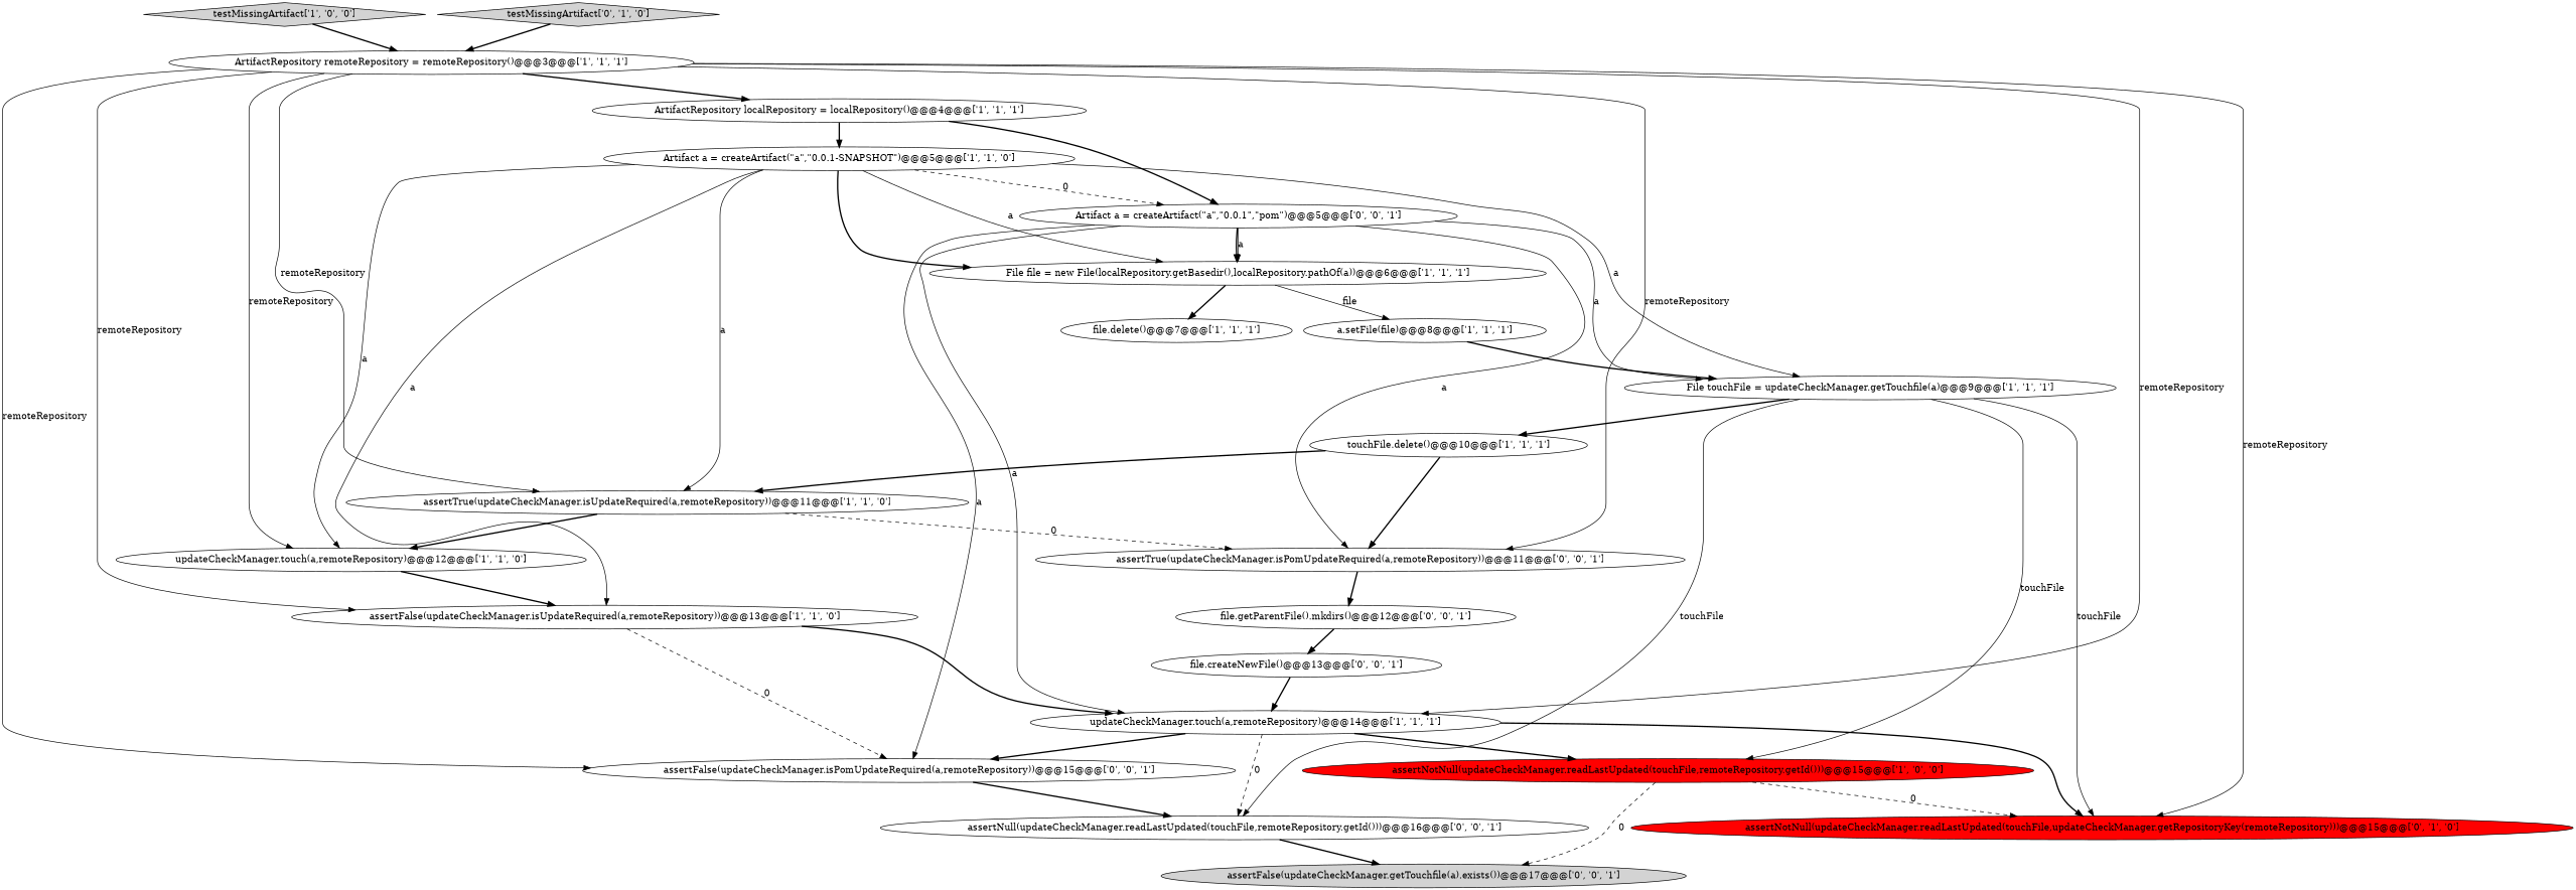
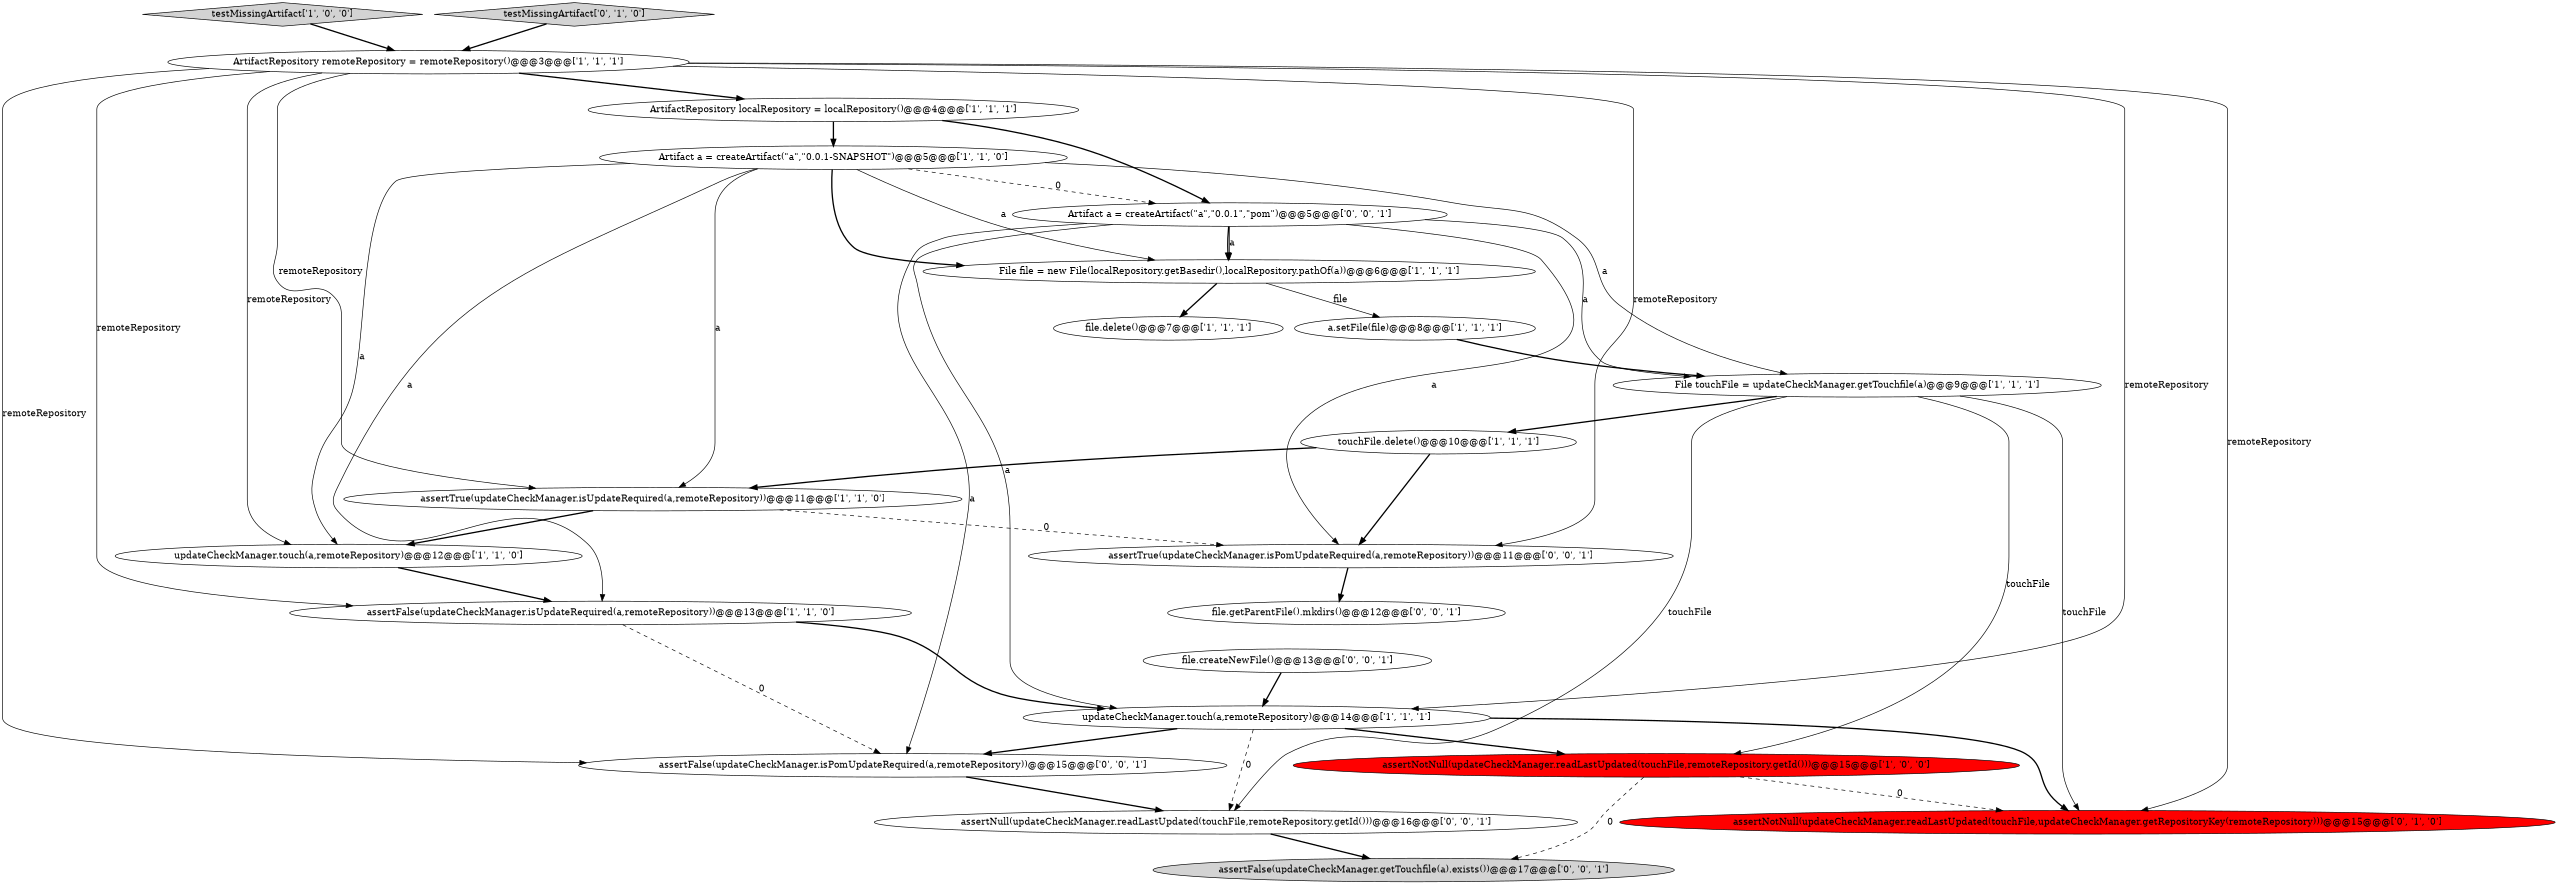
  digraph {
    node [fillcolor=white shape=ellipse style=filled]
    edge [style=bold]
    n1 [label="File file = new File(localRepository.getBasedir(),localRepository.pathOf(a))@@@6@@@['1', '1', '1']"]
    n2 [label="file.delete()@@@7@@@['1', '1', '1']"]
    n3 [label="a.setFile(file)@@@8@@@['1', '1', '1']"]
    n4 [label="File touchFile = updateCheckManager.getTouchfile(a)@@@9@@@['1', '1', '1']"]
    n5 [label="Artifact a = createArtifact(\"a\",\"0.0.1\",\"pom\")@@@5@@@['0', '0', '1']"]
    n6 [label="assertTrue(updateCheckManager.isPomUpdateRequired(a,remoteRepository))@@@11@@@['0', '0', '1']"]
    n7 [label="updateCheckManager.touch(a,remoteRepository)@@@14@@@['1', '1', '1']"]
    n8 [label="assertFalse(updateCheckManager.isPomUpdateRequired(a,remoteRepository))@@@15@@@['0', '0', '1']"]
    n9 [fillcolor=red label="assertNotNull(updateCheckManager.readLastUpdated(touchFile,updateCheckManager.getRepositoryKey(remoteRepository)))@@@15@@@['0', '1', '0']"]
    n10 [label="assertNull(updateCheckManager.readLastUpdated(touchFile,remoteRepository.getId()))@@@16@@@['0', '0', '1']"]
    n11 [label="touchFile.delete()@@@10@@@['1', '1', '1']"]
    n12 [fillcolor=red label="assertNotNull(updateCheckManager.readLastUpdated(touchFile,remoteRepository.getId()))@@@15@@@['1', '0', '0']"]
    n13 [label="file.getParentFile().mkdirs()@@@12@@@['0', '0', '1']"]
    n14 [fillcolor=lightgray label="testMissingArtifact['1', '0', '0']" shape=diamond]
    n15 [label="ArtifactRepository remoteRepository = remoteRepository()@@@3@@@['1', '1', '1']"]
    n16 [label="assertTrue(updateCheckManager.isUpdateRequired(a,remoteRepository))@@@11@@@['1', '1', '0']"]
    n17 [label="updateCheckManager.touch(a,remoteRepository)@@@12@@@['1', '1', '0']"]
    n18 [label="assertFalse(updateCheckManager.isUpdateRequired(a,remoteRepository))@@@13@@@['1', '1', '0']"]
    n19 [label="ArtifactRepository localRepository = localRepository()@@@4@@@['1', '1', '1']"]
    n20 [fillcolor=lightgray label="assertFalse(updateCheckManager.getTouchfile(a).exists())@@@17@@@['0', '0', '1']"]
    n21 [label="file.createNewFile()@@@13@@@['0', '0', '1']"]
    n22 [label="Artifact a = createArtifact(\"a\",\"0.0.1-SNAPSHOT\")@@@5@@@['1', '1', '0']"]
    n23 [fillcolor=lightgray label="testMissingArtifact['0', '1', '0']" shape=diamond]
    n1 -> n2
    n1 -> n3 [label=file style=solid]
    n3 -> n4
    n4 -> n9 [label=touchFile style=solid]
    n4 -> n10 [label=touchFile style=solid]
    n4 -> n11
    n4 -> n12 [label=touchFile style=solid]
    n5 -> n1 [label=a style=solid]
    n5 -> n1
    n5 -> n4 [label=a style=solid]
    n5 -> n6 [label=a style=solid]
    n5 -> n7 [label=a style=solid]
    n5 -> n8 [label=a style=solid]
    n6 -> n13
    n7 -> n8
    n7 -> n9
    n7 -> n10 [label=0 style=dashed]
    n7 -> n12
    n8 -> n10
    n10 -> n20
    n11 -> n6
    n11 -> n16
    n12 -> n9 [label=0 style=dashed]
    n12 -> n20 [label=0 style=dashed]
-   n13 -> n21
    n14 -> n15
    n15 -> n6 [label=remoteRepository style=solid]
    n15 -> n7 [label=remoteRepository style=solid]
    n15 -> n8 [label=remoteRepository style=solid]
    n15 -> n9 [label=remoteRepository style=solid]
    n15 -> n16 [label=remoteRepository style=solid]
    n15 -> n17 [label=remoteRepository style=solid]
    n15 -> n18 [label=remoteRepository style=solid]
    n15 -> n19
    n16 -> n6 [label=0 style=dashed]
    n16 -> n17
    n17 -> n18
    n18 -> n7
    n18 -> n8 [label=0 style=dashed]
    n19 -> n5
    n19 -> n22
    n21 -> n7
    n22 -> n1
    n22 -> n1 [label=a style=solid]
    n22 -> n4 [label=a style=solid]
    n22 -> n5 [label=0 style=dashed]
    n22 -> n16 [label=a style=solid]
    n22 -> n17 [label=a style=solid]
    n22 -> n18 [label=a style=solid]
    n23 -> n15
  }
